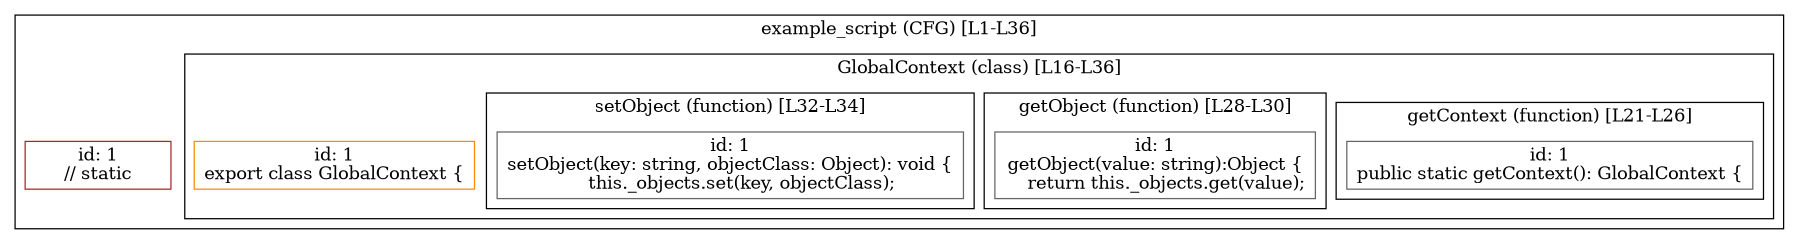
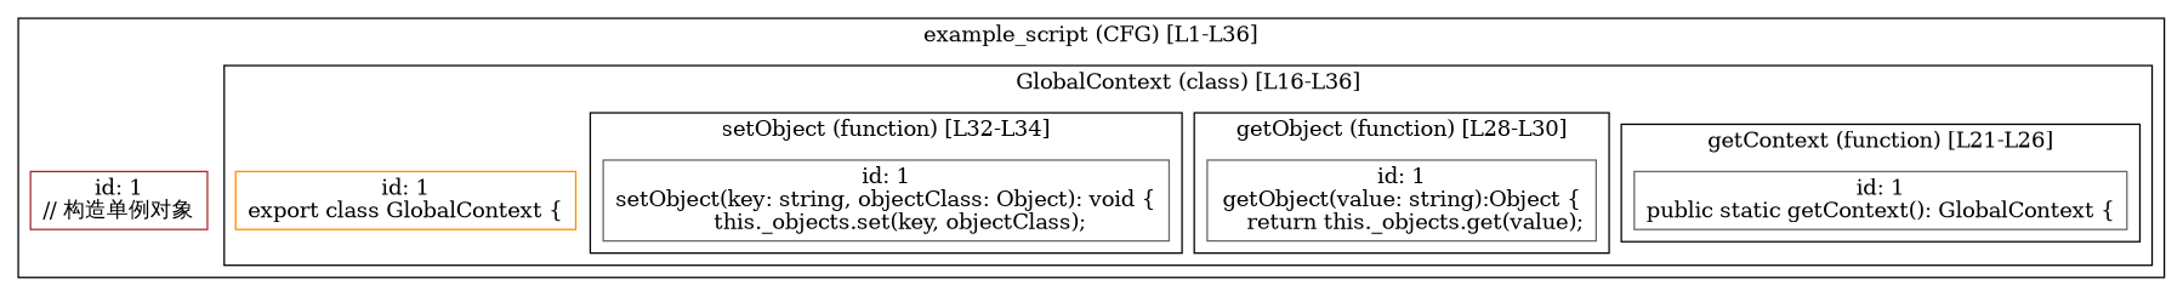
  digraph {
    node [shape=box color=gray40]
    n1 [label="id: 1\npublic static getContext(): GlobalContext {"]
    n2 [label="id: 1\ngetObject(value: string):Object {\n    return this._objects.get(value);"]
    n3 [label="id: 1\nsetObject(key: string, objectClass: Object): void {\n    this._objects.set(key, objectClass);"]
    n4 [label="id: 1\nexport class GlobalContext {" color=darkorange]
-   n5 [label="id: 1\n// static" color=brown]
+   n5 [label="id: 1\n// 构造单例对象" color=brown]
    subgraph cluster_1 {
      label="example_script (CFG) [L1-L36]"
      n5
      subgraph cluster_2 {
        label="GlobalContext (class) [L16-L36]"
        n4
        subgraph cluster_3 {
          label="getContext (function) [L21-L26]"
          n1
        }
        subgraph cluster_4 {
          label="getObject (function) [L28-L30]"
          n2
        }
        subgraph cluster_5 {
          label="setObject (function) [L32-L34]"
          n3
        }
      }
    }
  }
